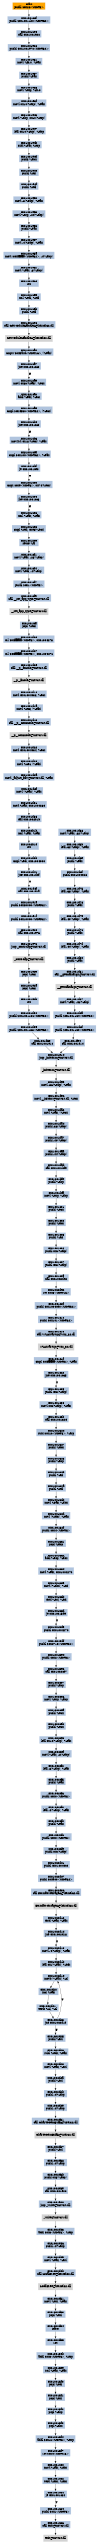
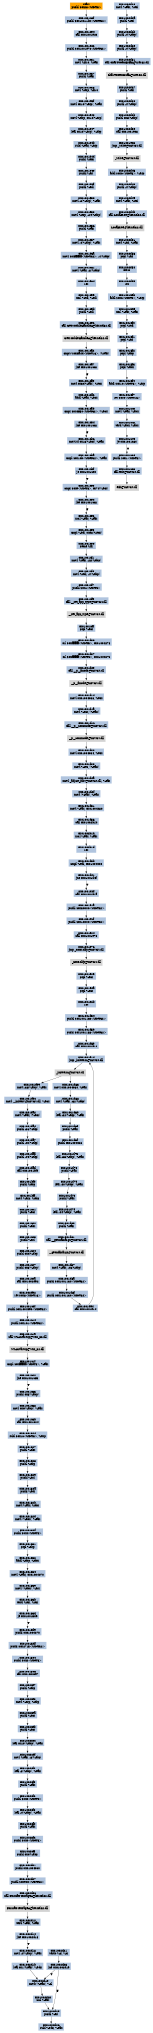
  digraph {
    node [color=lightsteelblue fillcolor=lightsteelblue shape=rectangle style=filled]
    edge [color="#000000"]
    n1 [color=lightgrey fillcolor=orange label="start\npushl $0x28<UINT8>"]
    n2 [label="0x01001c8f\npushl $0x10011b0<UINT32>"]
    n3 [label="0x01001c94\ncall 0x01001e2c"]
    n4 [label="0x01001e2c\npushl $0x1001e7c<UINT32>"]
    n5 [label="0x01001e31\nmovl %fs:0, %eax"]
    n6 [label="0x01001e37\npushl %eax"]
    n7 [label="0x01001e38\nmovl %esp, %fs:0"]
    n8 [label="0x01001e3f\nmovl 0x10(%esp), %eax"]
    n9 [color=lightgrey label="0x01001e43\nmovl %ebp, 0x10(%esp)"]
    n10 [label="0x01001e47\nleal 0x10(%esp), %ebp"]
    n11 [label="0x01001e4b\nsubl %eax, %esp"]
    n12 [label="0x01001e4d\npushl %ebx"]
    n13 [label="0x01001e4e\npushl %esi"]
    n14 [label="0x01001e4f\npushl %edi"]
    n15 [label="0x01001e50\nmovl -8(%ebp), %eax"]
    n16 [label="0x01001e53\nmovl %esp, -24(%ebp)"]
    n17 [label="0x01001e56\npushl %eax"]
    n18 [label="0x01001e57\nmovl -4(%ebp), %eax"]
    n19 [label="0x01001e5a\nmovl $0xffffffff<UINT32>, -4(%ebp)"]
    n20 [label="0x01001e61\nmovl %eax, -8(%ebp)"]
    n21 [label="0x01001e64\nret"]
    n22 [label="0x01001c99\nxorl %edi, %edi"]
    n23 [label="0x01001c9b\npushl %edi"]
    n24 [label="0x01001c9c\ncall GetModuleHandleA@kernel32.dll"]
    n25 [color=lightgrey fillcolor=lightgrey label="GetModuleHandleA@kernel32.dll"]
    n26 [label="0x01001ca2\ncmpw $0x5a4d<UINT16>, (%eax)"]
    n27 [label="0x01001ca7\njne 0x01001cc8"]
    n28 [label="0x01001ca9\nmovl 0x3c(%eax), %ecx"]
    n29 [label="0x01001cac\naddl %eax, %ecx"]
    n30 [color=lightgrey label="0x01001cae\ncmpl $0x4550<UINT32>, (%ecx)"]
    n31 [label="0x01001cb4\njne 0x01001cc8"]
    n32 [label="0x01001cb6\nmovzwl 0x18(%ecx), %eax"]
    n33 [label="0x01001cba\ncmpl $0x10b<UINT32>, %eax"]
    n34 [label="0x01001cbf\nje 0x01001ce0"]
    n35 [label="0x01001ce0\ncmpl $0xe<UINT8>, 0x74(%ecx)"]
    n36 [label="0x01001ce4\njbe 0x01001cc8"]
    n37 [label="0x01001ce6\nxorl %eax, %eax"]
    n38 [label="0x01001ce8\ncmpl %edi, 0xe8(%ecx)"]
    n39 [label="0x01001cee\nsetne %al"]
    n40 [label="0x01001cf1\nmovl %eax, -28(%ebp)"]
    n41 [label="0x01001cf4\nmovl %edi, -4(%ebp)"]
    n42 [label="0x01001cf7\npushl $0x1<UINT8>"]
    n43 [label="0x01001cf9\ncall __set_app_type@msvcrt.dll"]
    n44 [color=lightgrey fillcolor=lightgrey label="__set_app_type@msvcrt.dll"]
    n45 [label="0x01001cff\npopl %ecx"]
    n46 [label="0x01001d00\norl $0xffffffff<UINT8>, 0x01004278"]
    n47 [label="0x01001d07\norl $0xffffffff<UINT8>, 0x0100427c"]
    n48 [label="0x01001d0e\ncall __p__fmode@msvcrt.dll"]
    n49 [color=lightgrey fillcolor=lightgrey label="__p__fmode@msvcrt.dll"]
    n50 [label="0x01001d14\nmovl 0x01004038, %ecx"]
    n51 [label="0x01001d1a\nmovl %ecx, (%eax)"]
    n52 [label="0x01001d1c\ncall __p__commode@msvcrt.dll"]
    n53 [color=lightgrey fillcolor=lightgrey label="__p__commode@msvcrt.dll"]
    n54 [label="0x01001d22\nmovl 0x01004034, %ecx"]
    n55 [label="0x01001d28\nmovl %cec, (%eax)"]
    n56 [label="0x01001d2a\nmovl _adjust_fdiv@msvcrt.dll, %eax"]
    n57 [label="0x01001d2f\nmovl (%eax), %eax"]
    n58 [label="0x01001d31\nmovl %eax, 0x01004280"]
    n59 [label="0x01001d36\ncall 0x01002b1b"]
    n60 [label="0x01002b1b\nxorl %eax, %eax"]
    n61 [label="0x01002b1d\nret"]
    n62 [label="0x01001d3b\ncmpl %edi, 0x01004000"]
    n63 [label="0x01001d41\njne 0x01001d4f"]
    n64 [label="0x01001d4f\ncall 0x01001e1a"]
    n65 [label="0x01001e1a\npushl $0x30000<UINT32>"]
    n66 [label="0x01001e1f\npushl $0x10000<UINT32>"]
    n67 [label="0x01001e24\ncall 0x01001e76"]
    n68 [label="0x01001e76\njmp _controlfp@msvcrt.dll"]
    n69 [color=lightgrey fillcolor=lightgrey label="_controlfp@msvcrt.dll"]
    n70 [label="0x01001e29\npopl %ecx"]
    n71 [label="0x01001e2a\npopl %ecx"]
    n72 [label="0x01001e2b\nret"]
    n73 [label="0x01001d54\npushl $0x100113c<UINT32>"]
    n74 [label="0x01001d59\npushl $0x1001138<UINT32>"]
    n75 [label="0x01001d5e\ncall 0x01001e14"]
    n76 [label="0x01001e14\njmp _initterm@msvcrt.dll"]
    n77 [color=lightgrey fillcolor=lightgrey label="_initterm@msvcrt.dll"]
+   n78 [label="0x01001d63\nmovl 0x01004030, %eax"]
    n79 [label="0x01001d99\nmovl -36(%ebp), %eax"]
    n80 [label="0x01001d68\nmovl %eax, -32(%ebp)"]
    n81 [label="0x01001d9c\nmovl __initenv@msvcrt.dll, %ecx"]
    n82 [label="0x01001d6b\nleal -32(%ebp), %eax"]
    n83 [label="0x01001d6e\npushl %eax"]
    n84 [label="0x01001d6f\npushl 0x0100402c"]
    n85 [label="0x01001d75\nleal -36(%ebp), %eax"]
    n86 [label="0x01001d78\npushl %eax"]
    n87 [label="0x01001d79\nleal -40(%ebp), %eax"]
    n88 [label="0x01001d7c\npushl %eax"]
    n89 [label="0x01001d7d\nleal -44(%ebp), %eax"]
    n90 [label="0x01001d80\npushl %eax"]
    n91 [label="0x01001d81\ncall __getmainargs@msvcrt.dll"]
    n92 [color=lightgrey fillcolor=lightgrey label="__getmainargs@msvcrt.dll"]
    n93 [label="0x01001d87\nmovl %eax, -48(%ebp)"]
    n94 [label="0x01001d8a\npushl $0x1001134<UINT32>"]
    n95 [label="0x01001d8f\npushl $0x1001130<UINT32>"]
    n96 [label="0x01001d94\ncall 0x01001e14"]
    n97 [label="0x01001da2\nmovl %eax, (%ecx)"]
    n98 [label="0x01001da4\npushl -36(%ebp)"]
    n99 [label="0x01001da7\npushl -40(%ebp)"]
    n100 [label="0x01001daa\npushl -44(%ebp)"]
    n101 [label="0x01001dad\ncall 0x01001bfe"]
    n102 [label="0x01001bfe\npushl %ebp"]
    n103 [label="0x01001bff\nmovl %esp, %ebp"]
    n104 [label="0x01001c01\npushl %ecx"]
    n105 [label="0x01001c02\npushl %ebx"]
    n106 [label="0x01001c03\npushl %esi"]
    n107 [label="0x01001c04\npushl 0xc(%ebp)"]
    n108 [label="0x01001c07\npushl 0x8(%ebp)"]
    n109 [label="0x01001c0a\ncall 0x01002d92"]
    n110 [label="0x01002d92\nret $0x8<UINT16>"]
    n111 [label="0x01001c0f\npushl $0x10040e0<UINT32>"]
    n112 [label="0x01001c14\npushl $0x101<UINT32>"]
    n113 [label="0x01001c19\ncall WSAStartup@ws2_32.dll"]
    n114 [color=lightgrey fillcolor=lightgrey label="WSAStartup@ws2_32.dll"]
    n115 [label="0x01001c1f\ncmpl $0xffffffff<UINT8>, %eax"]
    n116 [label="0x01001c22\njne 0x01001c35"]
    n117 [label="0x01001c35\npushl 0x8(%ebp)"]
    n118 [label="0x01001c38\nmovl 0xc(%ebp), %eax"]
    n119 [label="0x01001c3b\ncall 0x01001324"]
    n120 [label="0x01001324\nsubl $0x1c<UINT8>, %esp"]
    n121 [label="0x01001327\npushl %ebx"]
    n122 [label="0x01001328\npushl %ebp"]
    n123 [label="0x01001329\npushl %esi"]
    n124 [label="0x0100132a\npushl %edi"]
    n125 [label="0x0100132b\nmovl %eax, %ebx"]
    n126 [label="0x0100132d\nmovl (%ebx), %eax"]
    n127 [label="0x0100132f\npushl $0x4<UINT8>"]
    n128 [label="0x01001331\npopl %ebp"]
    n129 [label="0x01001332\naddl %ebp, %ebx"]
    n130 [label="0x01001334\nmovl %eax, 0x01004270"]
    n131 [label="0x01001339\nmovl (%ebx), %esi"]
    n132 [label="0x0100133b\ntestl %esi, %esi"]
    n133 [label="0x0100133d\nje 0x010015d9"]
    n134 [label="0x010015d9\npushl 0x01004270"]
    n135 [label="0x010015df\npushl $0x2715<UINT32>"]
    n136 [label="0x010015e4\npushl $0x2<UINT8>"]
    n137 [label="0x010015e6\ncall 0x01002ce7"]
    n138 [label="0x01002ce7\npushl %ebp"]
    n139 [label="0x01002ce8\nmovl %esp, %ebp"]
    n140 [label="0x01002cea\npushl %ecx"]
    n141 [label="0x01002ceb\npushl %ecx"]
    n142 [label="0x01002cec\nleal 0x10(%ebp), %eax"]
    n143 [label="0x01002cef\nmovl %eax, -8(%ebp)"]
    n144 [label="0x01002cf2\nleal -8(%ebp), %eax"]
    n145 [label="0x01002cf5\npushl %eax"]
    n146 [label="0x01002cf6\npushl $0x0<UINT8>"]
    n147 [label="0x01002cf8\nleal -4(%ebp), %eax"]
    n148 [label="0x01002cfb\npushl %eax"]
    n149 [label="0x01002cfc\npushl $0x0<UINT8>"]
    n150 [label="0x01002cfe\npushl 0xc(%ebp)"]
    n151 [label="0x01002d01\npushl 0x010040c0"]
    n152 [label="0x01002d07\npushl $0x900<UINT32>"]
    n153 [label="0x01002d0c\ncall FormatMessageA@kernel32.dll"]
    n154 [color=lightgrey fillcolor=lightgrey label="FormatMessageA@kernel32.dll"]
    n155 [label="0x01002d12\ntestl %eax, %eax"]
    n156 [label="0x01002d14\njne 0x01002d18"]
    n157 [label="0x01002d18\nmovl -4(%ebp), %eax"]
    n158 [label="0x01002d1b\nleal 0x1(%eax), %edx"]
    n159 [label="0x01002d1e\nmovb (%eax), %cl"]
    n160 [label="0x01002d20\nincl %eax"]
    n161 [label="0x01002d21\ntestb %cl, %cl"]
    n162 [label="0x01002d23\njne 0x01002d1e"]
    n163 [label="0x01002d25\npushl %esi"]
    n164 [label="0x01002d26\nsubl %edx, %eax"]
    n165 [label="0x01002d28\nmovl %eax, %esi"]
    n166 [label="0x01002d2a\npushl %esi"]
    n167 [label="0x01002d2b\npushl -4(%ebp)"]
    n168 [label="0x01002d2e\npushl -4(%ebp)"]
    n169 [label="0x01002d31\ncall CharToOemBuffA@user32.dll"]
    n170 [color=lightgrey fillcolor=lightgrey label="CharToOemBuffA@user32.dll"]
    n171 [label="0x01002d37\npushl %esi"]
    n172 [label="0x01002d38\npushl -4(%ebp)"]
    n173 [label="0x01002d3b\npushl 0x8(%ebp)"]
    n174 [label="0x01002d3e\ncall 0x01001e08"]
    n175 [label="0x01001e08\njmp _write@msvcrt.dll"]
    n176 [color=lightgrey fillcolor=lightgrey label="_write@msvcrt.dll"]
    n177 [label="0x01002d43\naddl $0xc<UINT8>, %esp"]
    n178 [label="0x01002d46\npushl -4(%ebp)"]
    n179 [label="0x01002d49\nmovl %eax, %esi"]
    n180 [label="0x01002d4b\ncall LocalFree@kernel32.dll"]
    n181 [color=lightgrey fillcolor=lightgrey label="LocalFree@kernel32.dll"]
    n182 [label="0x01002d51\nmovl %esi, %eax"]
    n183 [label="0x01002d53\npopl %esi"]
    n184 [label="0x01002d54\nleave "]
    n185 [label="0x01002d55\nret"]
    n186 [label="0x010015eb\naddl $0xc<UINT8>, %esp"]
    n187 [label="0x010015ee\nxorl %eax, %eax"]
    n188 [label="0x010015f0\npopl %edi"]
    n189 [label="0x010015f1\npopl %esi"]
    n190 [label="0x010015f2\npopl %ebp"]
    n191 [label="0x010015f3\npopl %ebx"]
    n192 [label="0x010015f4\naddl $0x1c<UINT8>, %esp"]
    n193 [label="0x010015f7\nret $0x4<UINT16>"]
    n194 [label="0x01001c40\nmovl %eax, %ebx"]
    n195 [label="0x01001c42\ntestl %ebx, %ebx"]
    n196 [label="0x01001c44\nje 0x01001c84"]
    n197 [label="0x01001c84\npushl $0x1<UINT8>"]
    n198 [label="0x01001c86\ncall exit@msvcrt.dll"]
    n199 [color=lightgrey fillcolor=lightgrey label="exit@msvcrt.dll"]
    n1 -> n2
    n2 -> n3
    n3 -> n4
    n4 -> n5
    n5 -> n6
    n6 -> n7
    n7 -> n8
    n8 -> n9
    n9 -> n10
    n10 -> n11
    n11 -> n12
    n12 -> n13
    n13 -> n14
    n14 -> n15
    n15 -> n16
    n16 -> n17
    n17 -> n18
    n18 -> n19
    n19 -> n20
    n20 -> n21
    n21 -> n22
    n22 -> n23
    n23 -> n24
    n24 -> n25
    n25 -> n26
    n26 -> n27
    n27 -> n28 [label=F]
    n28 -> n29
    n29 -> n30
    n30 -> n31
    n31 -> n32 [label=F]
    n32 -> n33
    n33 -> n34
    n34 -> n35 [label=T]
    n35 -> n36
    n36 -> n37 [label=F]
    n37 -> n38
    n38 -> n39
    n39 -> n40
    n40 -> n41
    n41 -> n42
    n42 -> n43
    n43 -> n44
    n44 -> n45
    n45 -> n46
    n46 -> n47
    n47 -> n48
    n48 -> n49
    n49 -> n50
    n50 -> n51
    n51 -> n52
    n52 -> n53
    n53 -> n54
    n54 -> n55
    n55 -> n56
    n56 -> n57
    n57 -> n58
    n58 -> n59
    n59 -> n60
    n60 -> n61
    n61 -> n62
    n62 -> n63
    n63 -> n64 [label=T]
    n64 -> n65
    n65 -> n66
    n66 -> n67
    n67 -> n68
    n68 -> n69
    n69 -> n70
    n70 -> n71
    n71 -> n72
    n72 -> n73
    n73 -> n74
    n74 -> n75
    n75 -> n76
    n76 -> n77
+   n77 -> n78
    n77 -> n79
+   n78 -> n80
    n79 -> n81
    n80 -> n82
    n81 -> n97
    n82 -> n83
    n83 -> n84
    n84 -> n85
    n85 -> n86
    n86 -> n87
    n87 -> n88
    n88 -> n89
    n89 -> n90
    n90 -> n91
    n91 -> n92
    n92 -> n93
    n93 -> n94
    n94 -> n95
    n95 -> n96
    n96 -> n76
    n97 -> n98
    n98 -> n99
    n99 -> n100
    n100 -> n101
    n101 -> n102
    n102 -> n103
    n103 -> n104
    n104 -> n105
    n105 -> n106
    n106 -> n107
    n107 -> n108
    n108 -> n109
    n109 -> n110
    n110 -> n111
    n111 -> n112
    n112 -> n113
    n113 -> n114
    n114 -> n115
    n115 -> n116
    n116 -> n117 [label=T]
    n117 -> n118
    n118 -> n119
    n119 -> n120
    n120 -> n121
    n121 -> n122
    n122 -> n123
    n123 -> n124
    n124 -> n125
    n125 -> n126
    n126 -> n127
    n127 -> n128
    n128 -> n129
    n129 -> n130
    n130 -> n131
    n131 -> n132
    n132 -> n133
    n133 -> n134 [label=T]
    n134 -> n135
    n135 -> n136
    n136 -> n137
    n137 -> n138
    n138 -> n139
    n139 -> n140
    n140 -> n141
    n141 -> n142
    n142 -> n143
    n143 -> n144
    n144 -> n145
    n145 -> n146
    n146 -> n147
    n147 -> n148
    n148 -> n149
    n149 -> n150
    n150 -> n151
    n151 -> n152
    n152 -> n153
    n153 -> n154
    n154 -> n155
    n155 -> n156
    n156 -> n157 [label=T]
    n157 -> n158
    n158 -> n159
    n159 -> n160
-   n160 -> n161
+   n160 -> n163
    n161 -> n162
    n162 -> n159 [label=T]
    n162 -> n163 [label=F]
    n163 -> n164
-   n164 -> n165
    n165 -> n166
    n166 -> n167
    n167 -> n168
    n168 -> n169
    n169 -> n170
    n170 -> n171
    n171 -> n172
    n172 -> n173
    n173 -> n174
    n174 -> n175
    n175 -> n176
    n176 -> n177
    n177 -> n178
    n178 -> n179
    n179 -> n180
    n180 -> n181
    n181 -> n182
    n182 -> n183
    n183 -> n184
    n184 -> n185
    n185 -> n186
    n186 -> n187
    n187 -> n188
    n188 -> n189
    n189 -> n190
    n190 -> n191
    n191 -> n192
    n192 -> n193
    n193 -> n194
    n194 -> n195
    n195 -> n196
    n196 -> n197 [label=T]
    n197 -> n198
    n198 -> n199
  }
